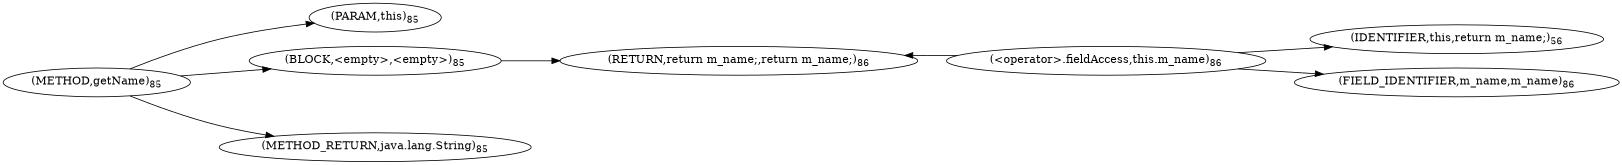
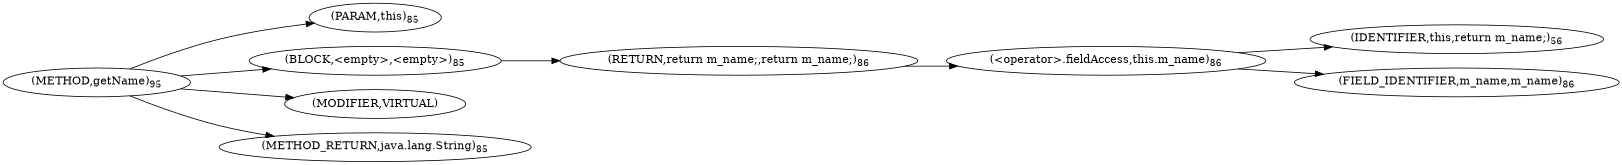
  digraph {
    rankdir=LR
-   n1 [label=<(METHOD,getName)<SUB>85</SUB>>]
+   n1 [label=<(METHOD,getName)<SUB>95</SUB>>]
    n2 [label=<(PARAM,this)<SUB>85</SUB>>]
    n3 [label=<(BLOCK,&lt;empty&gt;,&lt;empty&gt;)<SUB>85</SUB>>]
+   n4 [label=<(MODIFIER,VIRTUAL)>]
    n5 [label=<(METHOD_RETURN,java.lang.String)<SUB>85</SUB>>]
    n6 [label=<(RETURN,return m_name;,return m_name;)<SUB>86</SUB>>]
    n7 [label=<(&lt;operator&gt;.fieldAccess,this.m_name)<SUB>86</SUB>>]
    n8 [label=<(IDENTIFIER,this,return m_name;)<SUB>56</SUB>>]
    n9 [label=<(FIELD_IDENTIFIER,m_name,m_name)<SUB>86</SUB>>]
    n1 -> n2
    n1 -> n3
+   n1 -> n4
    n1 -> n5
    n3 -> n6
-   n7 -> n6
+   n6 -> n7
    n7 -> n8
    n7 -> n9
  }
